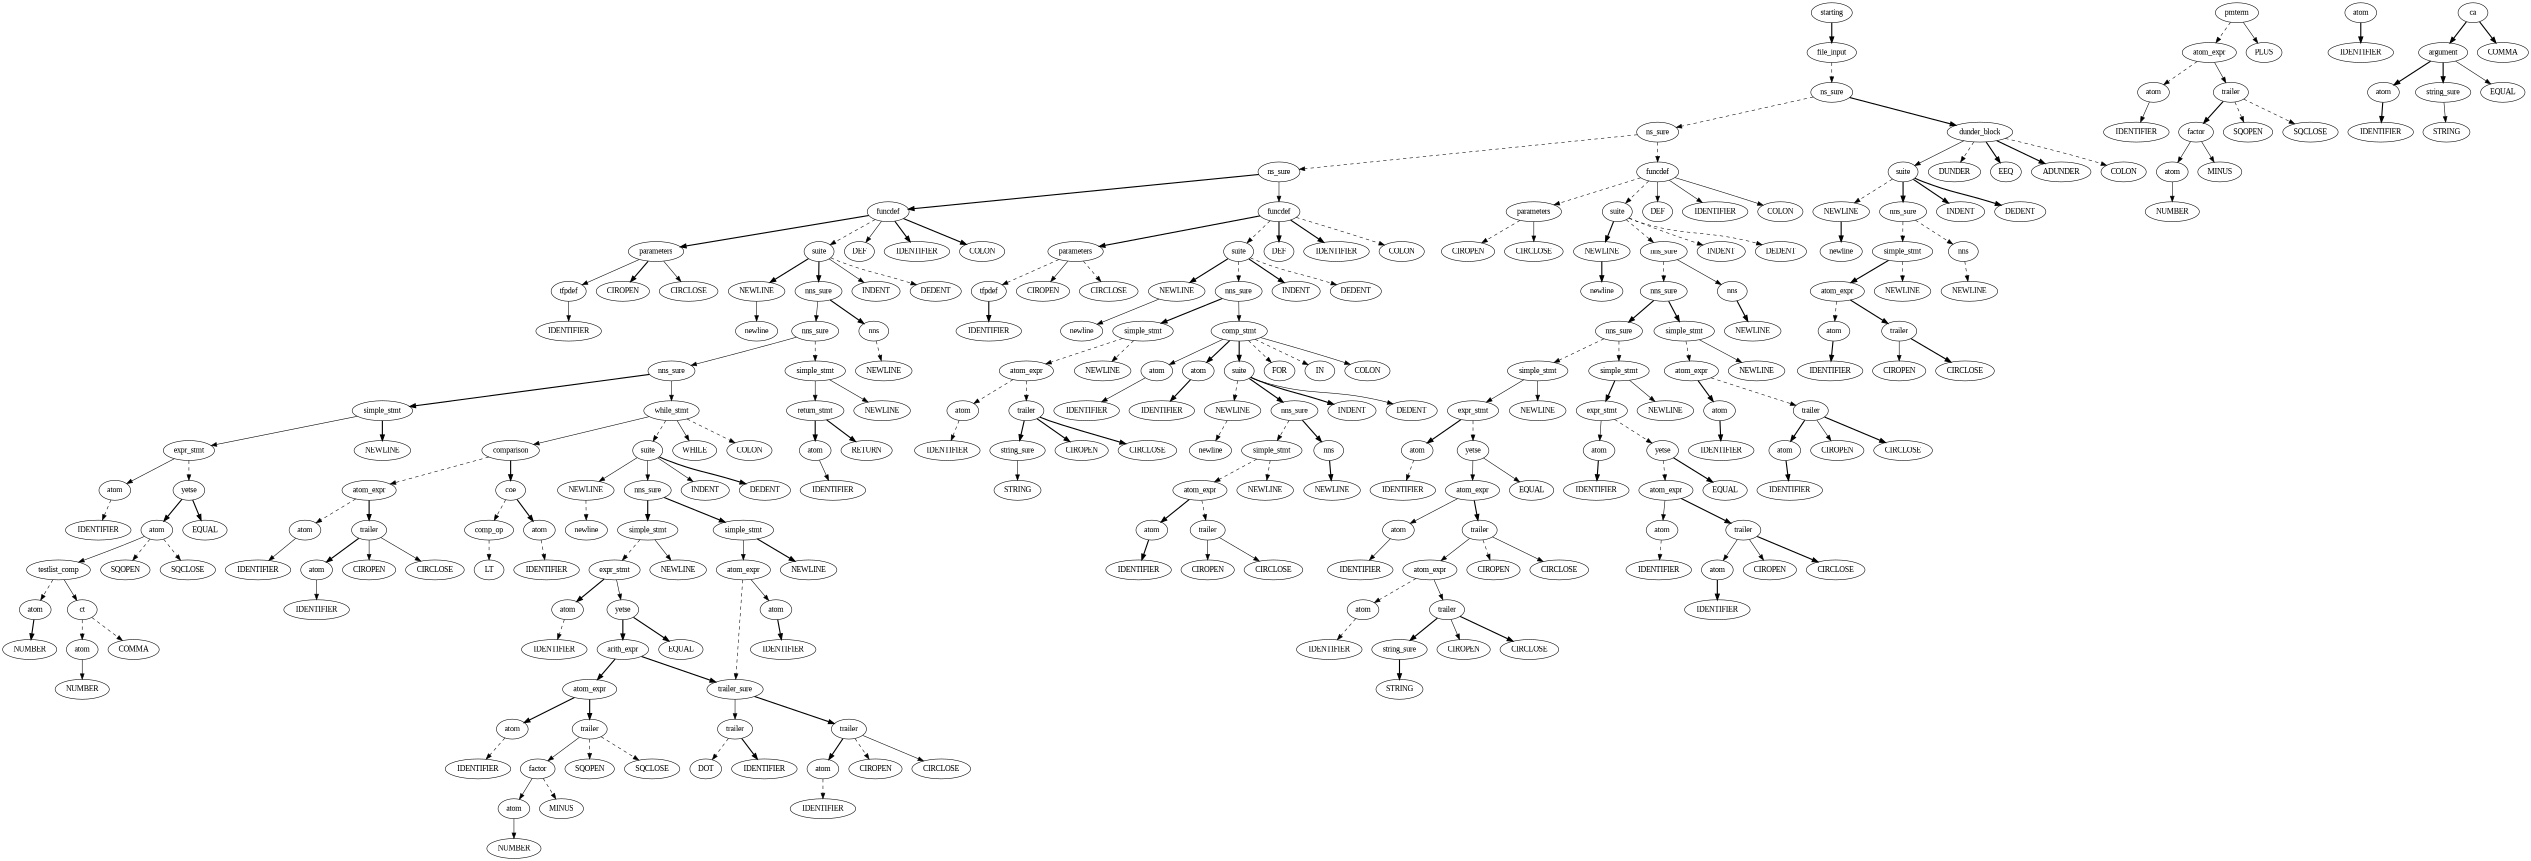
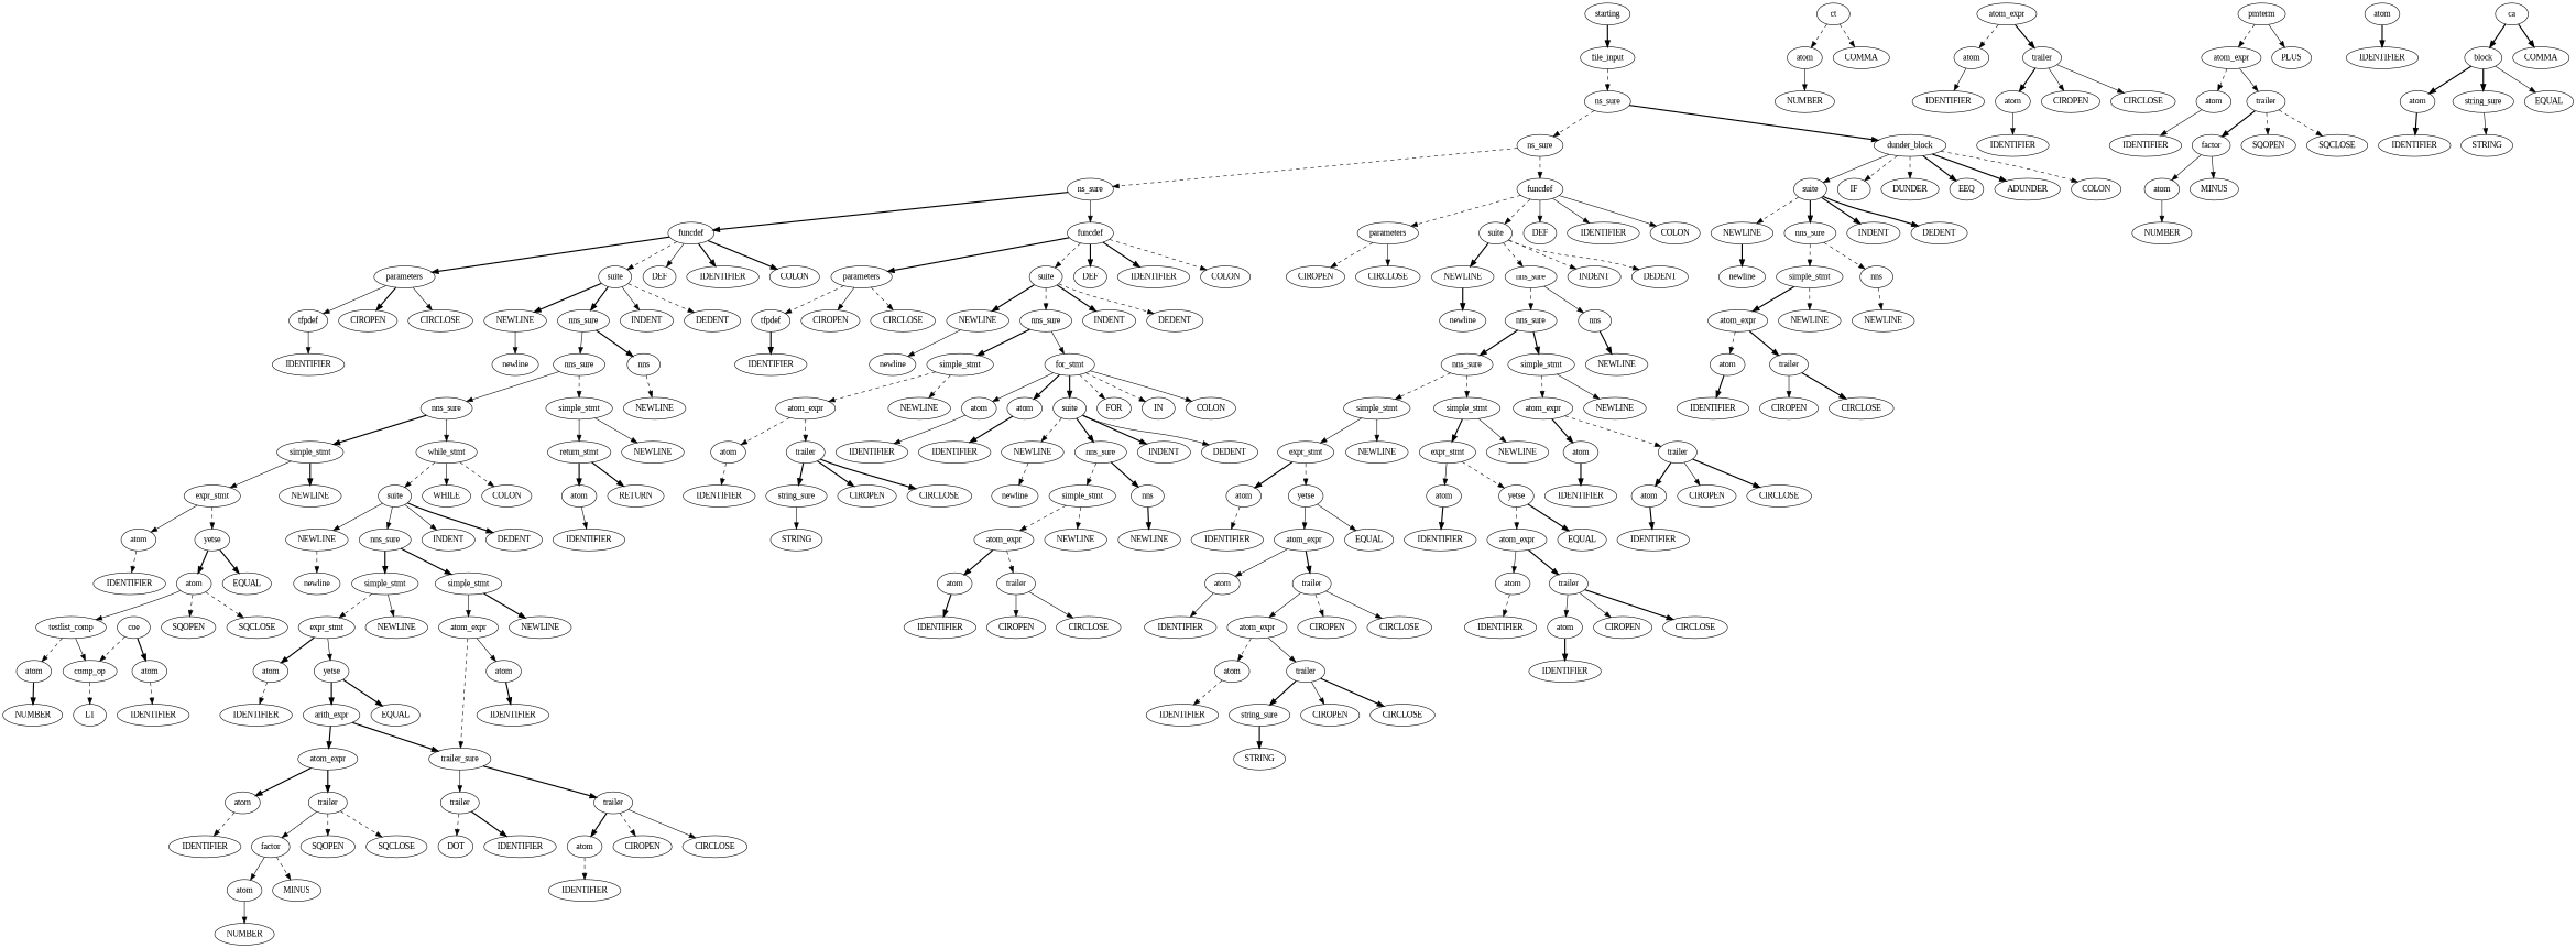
  digraph {
    fontname="Liberation Serif"
    ordering=out
    node [fontname="Liberation Serif"]
    edge [fontname="Liberation Serif" style=bold]
    n1 [label=tfpdef]
    n2 [label=IDENTIFIER]
    n3 [label=parameters]
    n4 [label=CIROPEN]
    n5 [label=CIRCLOSE]
    n6 [label=NEWLINE]
    n7 [label=newline]
    n8 [label=atom]
    n9 [label=IDENTIFIER]
    n10 [label=atom]
    n11 [label=NUMBER]
    n12 [label=atom]
    n13 [label=NUMBER]
    n14 [label=ct]
    n15 [label=COMMA]
    n16 [label=testlist_comp]
    n17 [label=atom]
    n18 [label=SQOPEN]
    n19 [label=SQCLOSE]
    n20 [label=yetse]
    n21 [label=EQUAL]
    n22 [label=expr_stmt]
    n23 [label=simple_stmt]
    n24 [label=NEWLINE]
    n25 [label=atom]
    n26 [label=IDENTIFIER]
    n27 [label=atom]
    n28 [label=IDENTIFIER]
    n29 [label=trailer]
    n30 [label=CIROPEN]
    n31 [label=CIRCLOSE]
    n32 [label=atom_expr]
    n33 [label=comp_op]
    n34 [label=LT]
    n35 [label=atom]
    n36 [label=IDENTIFIER]
    n37 [label=coe]
-   n38 [label=comparison]
    n39 [label=NEWLINE]
    n40 [label=newline]
    n41 [label=atom]
    n42 [label=IDENTIFIER]
    n43 [label=atom]
    n44 [label=IDENTIFIER]
    n45 [label=atom]
    n46 [label=NUMBER]
    n47 [label=factor]
    n48 [label=MINUS]
    n49 [label=trailer]
    n50 [label=SQOPEN]
    n51 [label=SQCLOSE]
    n52 [label=atom_expr]
    n53 [label=atom]
    n54 [label=IDENTIFIER]
    n55 [label=atom]
    n56 [label=NUMBER]
    n57 [label=factor]
    n58 [label=MINUS]
    n59 [label=trailer]
    n60 [label=SQOPEN]
    n61 [label=SQCLOSE]
    n62 [label=atom_expr]
    n63 [label=pmterm]
    n64 [label=PLUS]
    n65 [label=arith_expr]
    n66 [label=trailer_sure]
    n67 [label=yetse]
    n68 [label=EQUAL]
    n69 [label=expr_stmt]
    n70 [label=simple_stmt]
    n71 [label=NEWLINE]
    n72 [label=atom]
    n73 [label=IDENTIFIER]
    n74 [label=trailer]
    n75 [label=DOT]
    n76 [label=IDENTIFIER]
    n77 [label=atom]
    n78 [label=IDENTIFIER]
    n79 [label=trailer]
    n80 [label=CIROPEN]
    n81 [label=CIRCLOSE]
    n82 [label=atom_expr]
    n83 [label=simple_stmt]
    n84 [label=NEWLINE]
    n85 [label=nns_sure]
    n86 [label=suite]
    n87 [label=INDENT]
    n88 [label=DEDENT]
    n89 [label=while_stmt]
    n90 [label=WHILE]
    n91 [label=COLON]
    n92 [label=nns_sure]
    n93 [label=atom]
    n94 [label=IDENTIFIER]
    n95 [label=return_stmt]
    n96 [label=RETURN]
    n97 [label=simple_stmt]
    n98 [label=NEWLINE]
    n99 [label=nns_sure]
    n100 [label=nns]
    n101 [label=NEWLINE]
    n102 [label=nns_sure]
    n103 [label=suite]
    n104 [label=INDENT]
    n105 [label=DEDENT]
    n106 [label=funcdef]
    n107 [label=DEF]
    n108 [label=IDENTIFIER]
    n109 [label=COLON]
    n110 [label=tfpdef]
    n111 [label=IDENTIFIER]
    n112 [label=parameters]
    n113 [label=CIROPEN]
    n114 [label=CIRCLOSE]
    n115 [label=NEWLINE]
    n116 [label=newline]
    n117 [label=atom]
    n118 [label=IDENTIFIER]
    n119 [label=string_sure]
    n120 [label=STRING]
    n121 [label=trailer]
    n122 [label=CIROPEN]
    n123 [label=CIRCLOSE]
    n124 [label=atom_expr]
    n125 [label=simple_stmt]
    n126 [label=NEWLINE]
    n127 [label=atom]
    n128 [label=IDENTIFIER]
    n129 [label=atom]
    n130 [label=IDENTIFIER]
    n131 [label=NEWLINE]
    n132 [label=newline]
    n133 [label=atom]
    n134 [label=IDENTIFIER]
    n135 [label=atom]
    n136 [label=IDENTIFIER]
    n137 [label=atom]
    n138 [label=IDENTIFIER]
    n139 [label=string_sure]
    n140 [label=STRING]
-   n141 [label=argument]
+   n141 [label=block]
    n142 [label=EQUAL]
    n143 [label=ca]
    n144 [label=COMMA]
    n145 [label=trailer]
    n146 [label=CIROPEN]
    n147 [label=CIRCLOSE]
    n148 [label=atom_expr]
    n149 [label=simple_stmt]
    n150 [label=NEWLINE]
    n151 [label=nns]
    n152 [label=NEWLINE]
    n153 [label=nns_sure]
    n154 [label=suite]
    n155 [label=INDENT]
    n156 [label=DEDENT]
-   n157 [label=comp_stmt]
+   n157 [label=for_stmt]
    n158 [label=FOR]
    n159 [label=IN]
    n160 [label=COLON]
    n161 [label=nns_sure]
    n162 [label=suite]
    n163 [label=INDENT]
    n164 [label=DEDENT]
    n165 [label=funcdef]
    n166 [label=DEF]
    n167 [label=IDENTIFIER]
    n168 [label=COLON]
    n169 [label=ns_sure]
    n170 [label=parameters]
    n171 [label=CIROPEN]
    n172 [label=CIRCLOSE]
    n173 [label=NEWLINE]
    n174 [label=newline]
    n175 [label=atom]
    n176 [label=IDENTIFIER]
    n177 [label=atom]
    n178 [label=IDENTIFIER]
    n179 [label=atom]
    n180 [label=IDENTIFIER]
    n181 [label=string_sure]
    n182 [label=STRING]
    n183 [label=trailer]
    n184 [label=CIROPEN]
    n185 [label=CIRCLOSE]
    n186 [label=atom_expr]
    n187 [label=trailer]
    n188 [label=CIROPEN]
    n189 [label=CIRCLOSE]
    n190 [label=atom_expr]
    n191 [label=yetse]
    n192 [label=EQUAL]
    n193 [label=expr_stmt]
    n194 [label=simple_stmt]
    n195 [label=NEWLINE]
    n196 [label=atom]
    n197 [label=IDENTIFIER]
    n198 [label=atom]
    n199 [label=IDENTIFIER]
    n200 [label=atom]
    n201 [label=IDENTIFIER]
    n202 [label=trailer]
    n203 [label=CIROPEN]
    n204 [label=CIRCLOSE]
    n205 [label=atom_expr]
    n206 [label=yetse]
    n207 [label=EQUAL]
    n208 [label=expr_stmt]
    n209 [label=simple_stmt]
    n210 [label=NEWLINE]
    n211 [label=nns_sure]
    n212 [label=atom]
    n213 [label=IDENTIFIER]
    n214 [label=atom]
    n215 [label=IDENTIFIER]
    n216 [label=trailer]
    n217 [label=CIROPEN]
    n218 [label=CIRCLOSE]
    n219 [label=atom_expr]
    n220 [label=simple_stmt]
    n221 [label=NEWLINE]
    n222 [label=nns_sure]
    n223 [label=nns]
    n224 [label=NEWLINE]
    n225 [label=nns_sure]
    n226 [label=suite]
    n227 [label=INDENT]
    n228 [label=DEDENT]
    n229 [label=funcdef]
    n230 [label=DEF]
    n231 [label=IDENTIFIER]
    n232 [label=COLON]
    n233 [label=ns_sure]
    n234 [label=NEWLINE]
    n235 [label=newline]
    n236 [label=atom]
    n237 [label=IDENTIFIER]
    n238 [label=trailer]
    n239 [label=CIROPEN]
    n240 [label=CIRCLOSE]
    n241 [label=atom_expr]
    n242 [label=simple_stmt]
    n243 [label=NEWLINE]
    n244 [label=nns]
    n245 [label=NEWLINE]
    n246 [label=nns_sure]
    n247 [label=suite]
    n248 [label=INDENT]
    n249 [label=DEDENT]
    n250 [label=dunder_block]
+   n251 [label=IF]
    n252 [label=DUNDER]
    n253 [label=EEQ]
    n254 [label=ADUNDER]
    n255 [label=COLON]
    n256 [label=ns_sure]
    n257 [label=file_input]
    n258 [label=starting]
    n1 -> n2 [style=solid]
    n3 -> n1 [style=solid]
    n3 -> n4
    n3 -> n5 [style=solid]
    n6 -> n7 [style=solid]
    n8 -> n9 [style=dashed]
    n10 -> n11
    n12 -> n13 [style=solid]
    n14 -> n12 [style=dashed]
    n14 -> n15 [style=dashed]
    n16 -> n10 [style=dashed]
-   n16 -> n14 [style=solid]
+   n16 -> n33 [style=solid]
    n17 -> n16 [style=solid]
    n17 -> n18 [style=dashed]
    n17 -> n19 [style=dashed]
    n20 -> n17
    n20 -> n21
    n22 -> n8 [style=solid]
    n22 -> n20 [style=dashed]
    n23 -> n22 [style=solid]
    n23 -> n24
    n25 -> n26 [style=solid]
    n27 -> n28 [style=solid]
    n29 -> n27
    n29 -> n30 [style=solid]
    n29 -> n31 [style=solid]
    n32 -> n25 [style=dashed]
    n32 -> n29
    n33 -> n34 [style=dashed]
    n35 -> n36 [style=dashed]
    n37 -> n33 [style=dashed]
    n37 -> n35
-   n38 -> n32 [style=dashed]
-   n38 -> n37
    n39 -> n40 [style=dashed]
    n41 -> n42 [style=dashed]
    n43 -> n44 [style=dashed]
    n45 -> n46 [style=solid]
    n47 -> n45 [style=solid]
    n47 -> n48 [style=dashed]
    n49 -> n47 [style=solid]
    n49 -> n50 [style=dashed]
    n49 -> n51 [style=dashed]
    n52 -> n43
    n52 -> n49
    n53 -> n54 [style=solid]
    n55 -> n56 [style=solid]
    n57 -> n55 [style=solid]
    n57 -> n58 [style=solid]
    n59 -> n57
    n59 -> n60 [style=dashed]
    n59 -> n61 [style=dashed]
    n62 -> n53 [style=dashed]
    n62 -> n59 [style=solid]
    n63 -> n62 [style=dashed]
    n63 -> n64 [style=solid]
    n65 -> n52
    n65 -> n66
    n66 -> n74 [style=solid]
    n66 -> n79
    n67 -> n65
    n67 -> n68
    n69 -> n41
    n69 -> n67 [style=solid]
    n70 -> n69 [style=dashed]
    n70 -> n71 [style=solid]
    n72 -> n73
    n74 -> n75 [style=dashed]
    n74 -> n76
    n77 -> n78 [style=dashed]
    n79 -> n77
    n79 -> n80 [style=dashed]
    n79 -> n81 [style=solid]
    n82 -> n66 [style=dashed]
    n82 -> n72 [style=solid]
    n83 -> n82 [style=solid]
    n83 -> n84
    n85 -> n70
    n85 -> n83
    n86 -> n39 [style=solid]
    n86 -> n85 [style=solid]
    n86 -> n87 [style=solid]
    n86 -> n88
-   n89 -> n38 [style=solid]
    n89 -> n86 [style=dashed]
    n89 -> n90 [style=solid]
    n89 -> n91 [style=dashed]
    n92 -> n23
    n92 -> n89 [style=solid]
    n93 -> n94 [style=solid]
    n95 -> n93
    n95 -> n96
    n97 -> n95 [style=solid]
    n97 -> n98 [style=solid]
    n99 -> n92 [style=solid]
    n99 -> n97 [style=dashed]
    n100 -> n101 [style=dashed]
    n102 -> n99 [style=solid]
    n102 -> n100
    n103 -> n6
    n103 -> n102
    n103 -> n104 [style=solid]
    n103 -> n105 [style=dashed]
    n106 -> n3
    n106 -> n103 [style=dashed]
    n106 -> n107 [style=solid]
    n106 -> n108
    n106 -> n109
    n110 -> n111
    n112 -> n110 [style=dashed]
    n112 -> n113 [style=solid]
    n112 -> n114 [style=dashed]
    n115 -> n116 [style=solid]
    n117 -> n118 [style=dashed]
    n119 -> n120 [style=solid]
    n121 -> n119
    n121 -> n122
    n121 -> n123
    n124 -> n117 [style=dashed]
    n124 -> n121 [style=dashed]
    n125 -> n124 [style=dashed]
    n125 -> n126 [style=dashed]
    n127 -> n128 [style=solid]
    n129 -> n130
    n131 -> n132 [style=dashed]
    n133 -> n134
    n135 -> n136
    n137 -> n138
    n139 -> n140 [style=solid]
    n141 -> n137
    n141 -> n139
    n141 -> n142 [style=solid]
    n143 -> n141
    n143 -> n144
    n145 -> n146 [style=solid]
    n145 -> n147 [style=solid]
    n148 -> n133
    n148 -> n145 [style=dashed]
    n149 -> n148 [style=dashed]
    n149 -> n150 [style=dashed]
    n151 -> n152
    n153 -> n149 [style=dashed]
    n153 -> n151
    n154 -> n131 [style=dashed]
    n154 -> n153
    n154 -> n155
    n154 -> n156 [style=solid]
    n157 -> n127 [style=solid]
    n157 -> n129
    n157 -> n154
    n157 -> n158 [style=dashed]
    n157 -> n159 [style=dashed]
    n157 -> n160 [style=solid]
    n161 -> n125
    n161 -> n157 [style=solid]
    n162 -> n115
    n162 -> n161 [style=dashed]
    n162 -> n163
    n162 -> n164 [style=dashed]
    n165 -> n112
    n165 -> n162 [style=dashed]
    n165 -> n166
    n165 -> n167
    n165 -> n168 [style=dashed]
    n169 -> n106
    n169 -> n165 [style=solid]
    n170 -> n171 [style=dashed]
    n170 -> n172 [style=solid]
    n173 -> n174
    n175 -> n176 [style=dashed]
    n177 -> n178 [style=solid]
    n179 -> n180 [style=dashed]
    n181 -> n182
    n183 -> n181
    n183 -> n184 [style=solid]
    n183 -> n185
    n186 -> n179 [style=dashed]
    n186 -> n183 [style=solid]
    n187 -> n186 [style=solid]
    n187 -> n188 [style=dashed]
    n187 -> n189 [style=solid]
    n190 -> n177 [style=solid]
    n190 -> n187
    n191 -> n190 [style=solid]
    n191 -> n192 [style=solid]
    n193 -> n175
    n193 -> n191 [style=dashed]
    n194 -> n193 [style=solid]
    n194 -> n195 [style=solid]
    n196 -> n197
    n198 -> n199 [style=dashed]
    n200 -> n201
    n202 -> n200 [style=solid]
    n202 -> n203 [style=solid]
    n202 -> n204
    n205 -> n198 [style=solid]
    n205 -> n202
    n206 -> n205 [style=dashed]
    n206 -> n207
    n208 -> n196 [style=solid]
    n208 -> n206 [style=dashed]
    n209 -> n208
    n209 -> n210 [style=solid]
    n211 -> n194 [style=dashed]
    n211 -> n209 [style=dashed]
    n212 -> n213
    n214 -> n215
    n216 -> n214
    n216 -> n217 [style=solid]
    n216 -> n218
    n219 -> n212
    n219 -> n216 [style=dashed]
    n220 -> n219 [style=dashed]
    n220 -> n221 [style=solid]
    n222 -> n211
    n222 -> n220
    n223 -> n224
    n225 -> n222 [style=dashed]
    n225 -> n223 [style=solid]
    n226 -> n173
    n226 -> n225 [style=dashed]
    n226 -> n227 [style=dashed]
    n226 -> n228 [style=dashed]
    n229 -> n170 [style=dashed]
    n229 -> n226 [style=dashed]
    n229 -> n230 [style=solid]
    n229 -> n231 [style=solid]
    n229 -> n232 [style=solid]
    n233 -> n169 [style=dashed]
    n233 -> n229 [style=dashed]
    n234 -> n235
    n236 -> n237
    n238 -> n239 [style=solid]
    n238 -> n240
    n241 -> n236 [style=dashed]
    n241 -> n238
    n242 -> n241
    n242 -> n243 [style=dashed]
    n244 -> n245 [style=dashed]
    n246 -> n242 [style=dashed]
    n246 -> n244 [style=dashed]
    n247 -> n234 [style=dashed]
    n247 -> n246
    n247 -> n248
    n247 -> n249
    n250 -> n247 [style=solid]
+   n250 -> n251 [style=dashed]
    n250 -> n252 [style=dashed]
    n250 -> n253
    n250 -> n254
    n250 -> n255 [style=dashed]
    n256 -> n233 [style=dashed]
    n256 -> n250
    n257 -> n256 [style=dashed]
    n258 -> n257
  }
